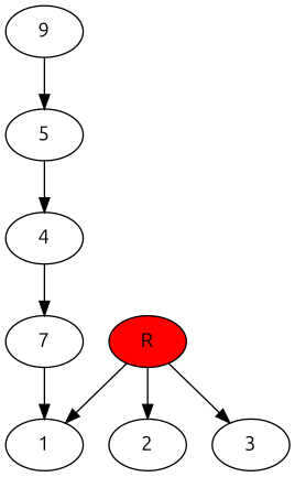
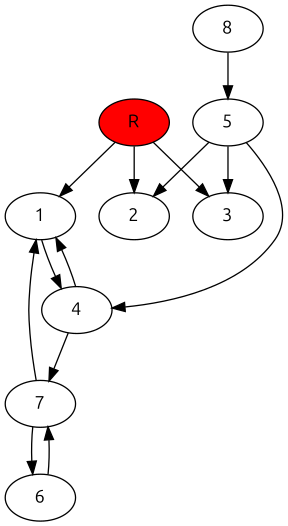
  digraph {
    fontname=Ubuntu
    node [fontname=Ubuntu]
    edge [fontname=Ubuntu]
    1
    4
    7
+   6
    5
    2
    3
-   8 [label=9]
+   8
    R [fillcolor="#ff0000" style=filled]
+   1 -> 4
+   4 -> 1
    4 -> 7
    7 -> 1
+   7 -> 6
+   6 -> 7
    5 -> 4
+   5 -> 2
+   5 -> 3
    8 -> 5
    R -> 1
    R -> 2
    R -> 3
  }
